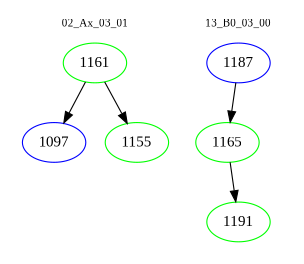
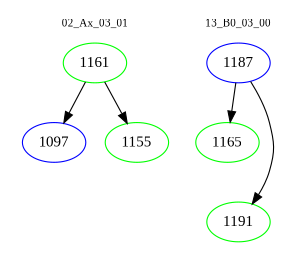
  digraph {
    fontname="Liberation Serif"
    node [color=green fontname="Liberation Serif"]
    edge [color=black fontname="Liberation Serif"]
    n1 [label=1161]
    n2 [color=blue label=1097]
    n3 [label=1155]
    n4 [color=blue label=1187]
    n5 [label=1165]
    n6 [label=1191]
    subgraph cluster_1 {
      color=white
      fontsize=10
      label="02_Ax_03_01"
      n1
      n2
      n3
    }
    subgraph cluster_2 {
      color=white
      fontsize=10
      label="13_B0_03_00"
      n4
      n5
      n6
    }
    n1 -> n2
    n1 -> n3
    n4 -> n5
-   n5 -> n6
+   n4 -> n6
  }
